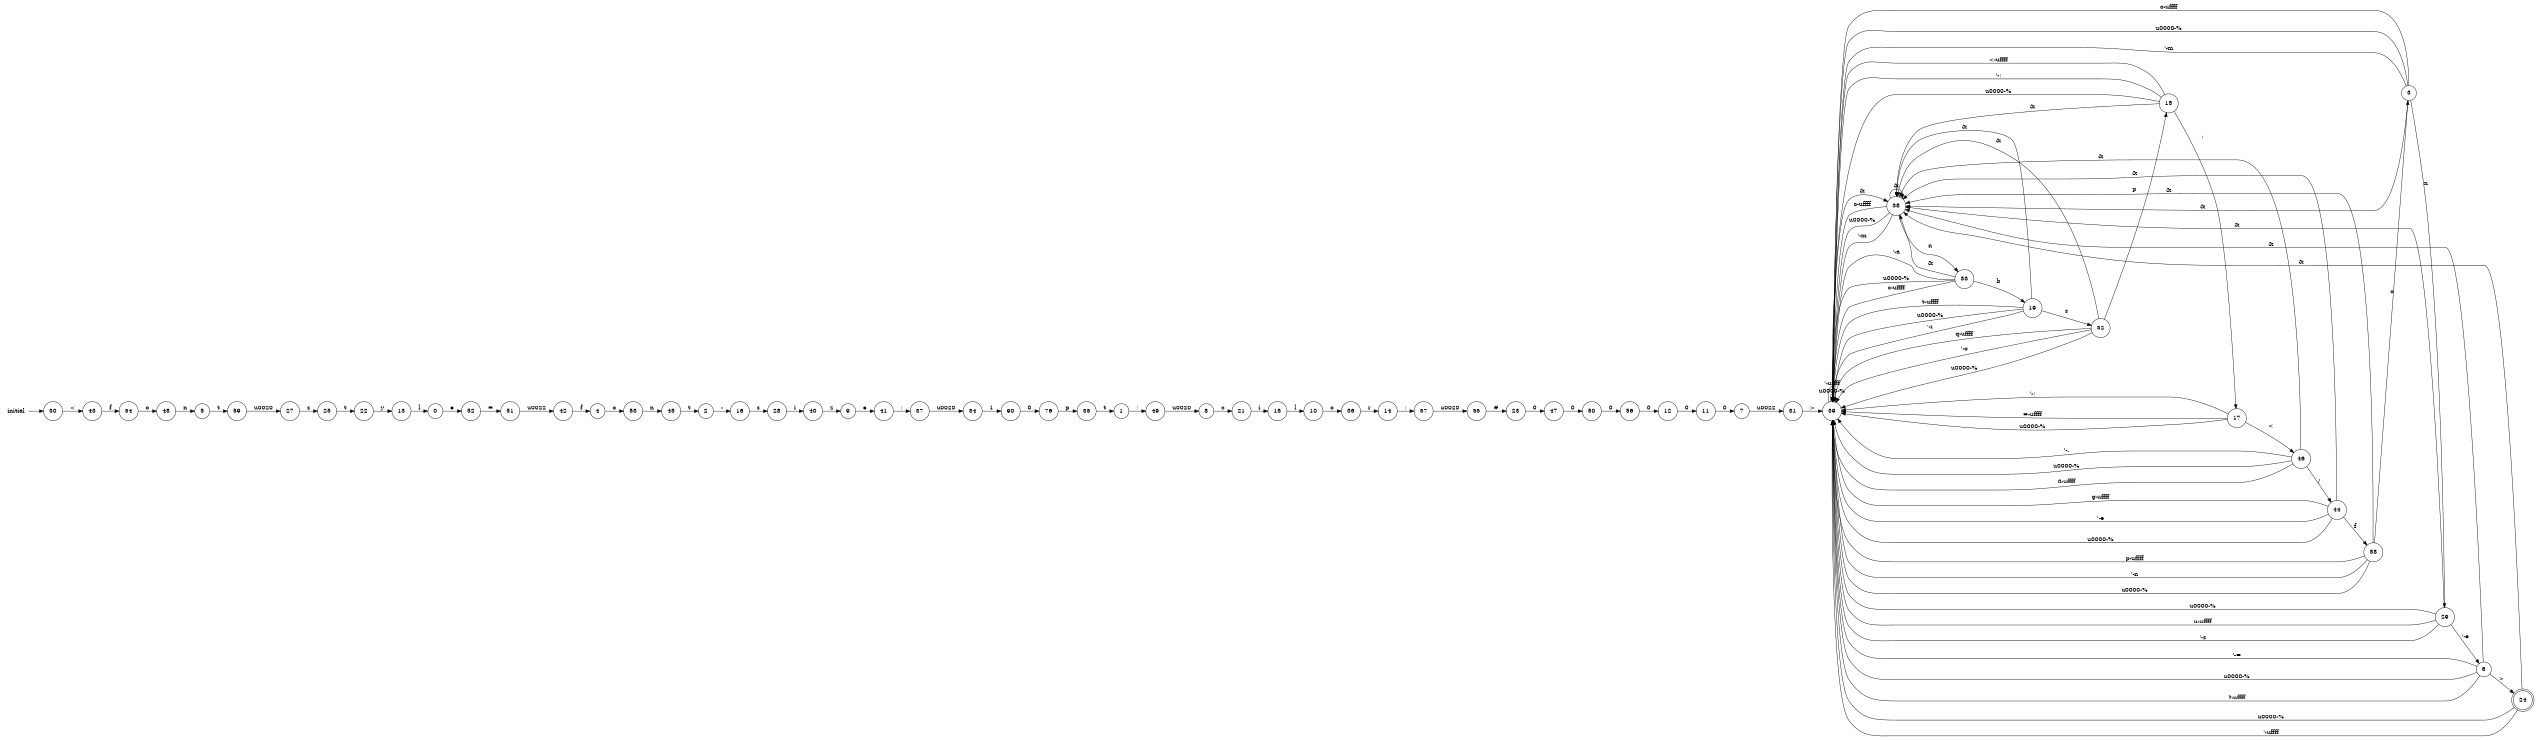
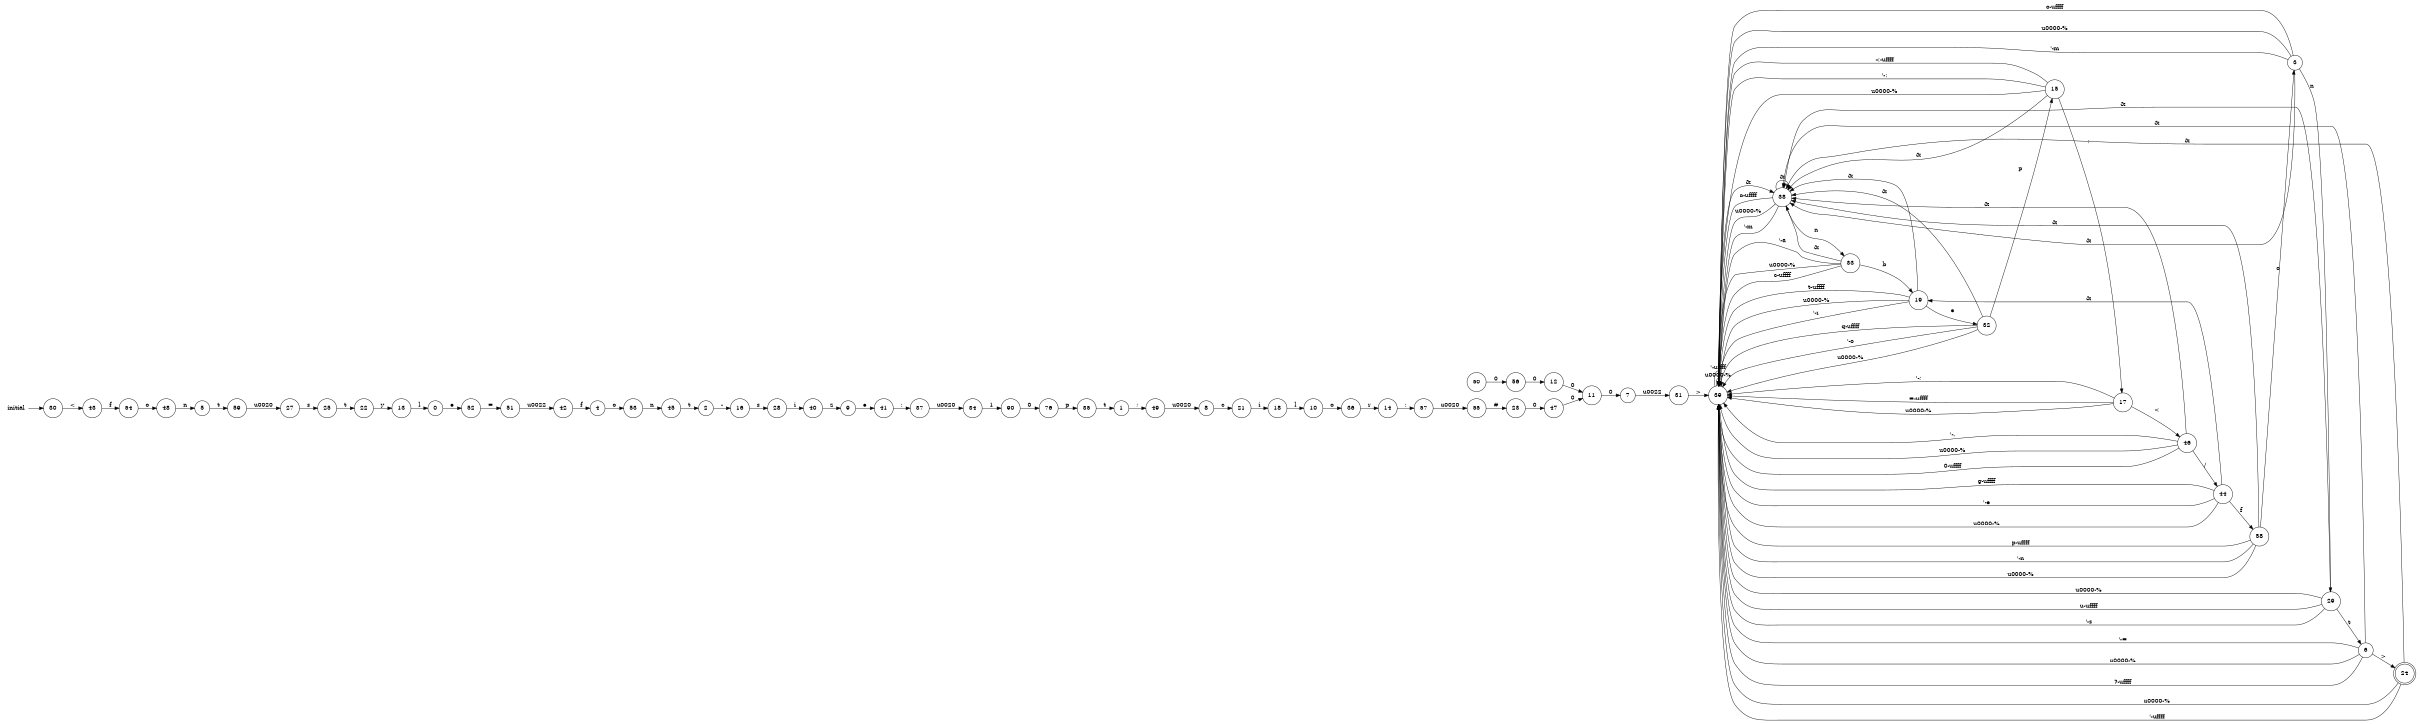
  digraph {
    rankdir=LR
    node [shape=circle]
    0
    52
    51
    42
    1
    49
    8
    21
    2
    16
    28
    40
    3
    29
    39
    38
    6
    33
    24 [shape=doublecircle]
    19
    4
    53
    45
    5
    59
    27
    25
    7
    31
    18
    10
    9
    41
    37
    34
    36
    14
    57
    11
    12
    13
    55
    23
    15
    17
    46
    44
    58
    32
    n50 [label=90]
    n51 [label=76]
    35
    22
    47
    50
    56
    30
    43
    54
    initial [shape=plaintext]
    48
    0 -> 52 [label=e]
    52 -> 51 [label="="]
    51 -> 42 [label="\u0022"]
    42 -> 4 [label=f]
    1 -> 49 [label=";"]
    49 -> 8 [label="\u0020"]
    8 -> 21 [label=c]
    21 -> 18 [label=i]
    2 -> 16 [label="-"]
    16 -> 28 [label=s]
    28 -> 40 [label=i]
    40 -> 9 [label=z]
    3 -> 29 [label=n]
    3 -> 39 [label="o-\uffff"]
    3 -> 39 [label="\u0000-%"]
    3 -> 39 [label="'-m"]
    3 -> 38 [label="&"]
    29 -> 39 [label="\u0000-%"]
    29 -> 39 [label="u-\uffff"]
    29 -> 39 [label="'-s"]
    29 -> 38 [label="&"]
-   29 -> 6 [label="'-e"]
+   29 -> 6 [label=t]
    39 -> 39 [label="\u0000-%"]
    39 -> 39 [label="'-\uffff"]
    39 -> 38 [label="&"]
    38 -> 39 [label="o-\uffff"]
    38 -> 39 [label="\u0000-%"]
    38 -> 39 [label="'-m"]
    38 -> 38 [label="&"]
    38 -> 33 [label=n]
    6 -> 39 [label="'-="]
    6 -> 39 [label="\u0000-%"]
    6 -> 39 [label="?-\uffff"]
    6 -> 38 [label="&"]
    6 -> 24 [label=">"]
    33 -> 39 [label="'-a"]
    33 -> 39 [label="\u0000-%"]
    33 -> 39 [label="c-\uffff"]
    33 -> 38 [label="&"]
    33 -> 19 [label=b]
    24 -> 39 [label="\u0000-%"]
    24 -> 39 [label="'-\uffff"]
    24 -> 38 [label="&"]
    19 -> 39 [label="t-\uffff"]
    19 -> 39 [label="\u0000-%"]
    19 -> 39 [label="'-r"]
    19 -> 38 [label="&"]
-   19 -> 32 [label=s]
+   19 -> 32 [label=e]
    4 -> 53 [label=o]
    53 -> 45 [label=n]
    45 -> 2 [label=t]
    5 -> 59 [label=t]
    59 -> 27 [label="\u0020"]
    27 -> 25 [label=s]
    25 -> 22 [label=t]
    7 -> 31 [label="\u0022"]
    31 -> 39 [label=">"]
    18 -> 10 [label=l]
    10 -> 36 [label=o]
    9 -> 41 [label=e]
    41 -> 37 [label=":"]
    37 -> 34 [label="\u0020"]
    34 -> n50 [label=1]
    36 -> 14 [label=r]
    14 -> 57 [label=":"]
    57 -> 55 [label="\u0020"]
    11 -> 7 [label=0]
    12 -> 11 [label=0]
    13 -> 0 [label=l]
    55 -> 23 [label="#"]
    23 -> 47 [label=0]
    15 -> 39 [label="<-\uffff"]
    15 -> 39 [label="'-:"]
    15 -> 39 [label="\u0000-%"]
    15 -> 38 [label="&"]
    15 -> 17 [label=";"]
    17 -> 39 [label="'-;"]
    17 -> 39 [label="=-\uffff"]
    17 -> 39 [label="\u0000-%"]
    17 -> 46 [label="<"]
    46 -> 39 [label="'-."]
    46 -> 39 [label="\u0000-%"]
    46 -> 39 [label="0-\uffff"]
    46 -> 38 [label="&"]
    46 -> 44 [label="/"]
    44 -> 39 [label="g-\uffff"]
    44 -> 39 [label="'-e"]
    44 -> 39 [label="\u0000-%"]
-   44 -> 38 [label="&"]
+   44 -> 19 [label="&"]
    44 -> 58 [label=f]
    58 -> 3 [label=o]
    58 -> 39 [label="p-\uffff"]
    58 -> 39 [label="'-n"]
    58 -> 39 [label="\u0000-%"]
    58 -> 38 [label="&"]
    32 -> 39 [label="q-\uffff"]
    32 -> 39 [label="'-o"]
    32 -> 39 [label="\u0000-%"]
    32 -> 38 [label="&"]
    32 -> 15 [label=p]
    n50 -> n51 [label=0]
    n51 -> 35 [label=p]
    35 -> 1 [label=t]
    22 -> 13 [label=y]
-   47 -> 50 [label=0]
+   47 -> 11 [label=0]
    50 -> 56 [label=0]
    56 -> 12 [label=0]
    30 -> 43 [label="<"]
    43 -> 54 [label=f]
    54 -> 48 [label=o]
    initial -> 30
    48 -> 5 [label=n]
  }
